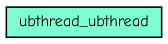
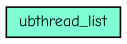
  digraph {
    rankdir=LR
    fontname="Comic Neue"
-   n1 [color=black fillcolor=aquamarine fontname="Comic Neue" fontsize=10 height=0.2 label=ubthread_ubthread shape=record style=filled width=0.4]
+   n1 [color=black fillcolor=aquamarine fontname="Comic Neue" fontsize=10 height=0.2 label=ubthread_list shape=record style=filled width=0.4]
  }
